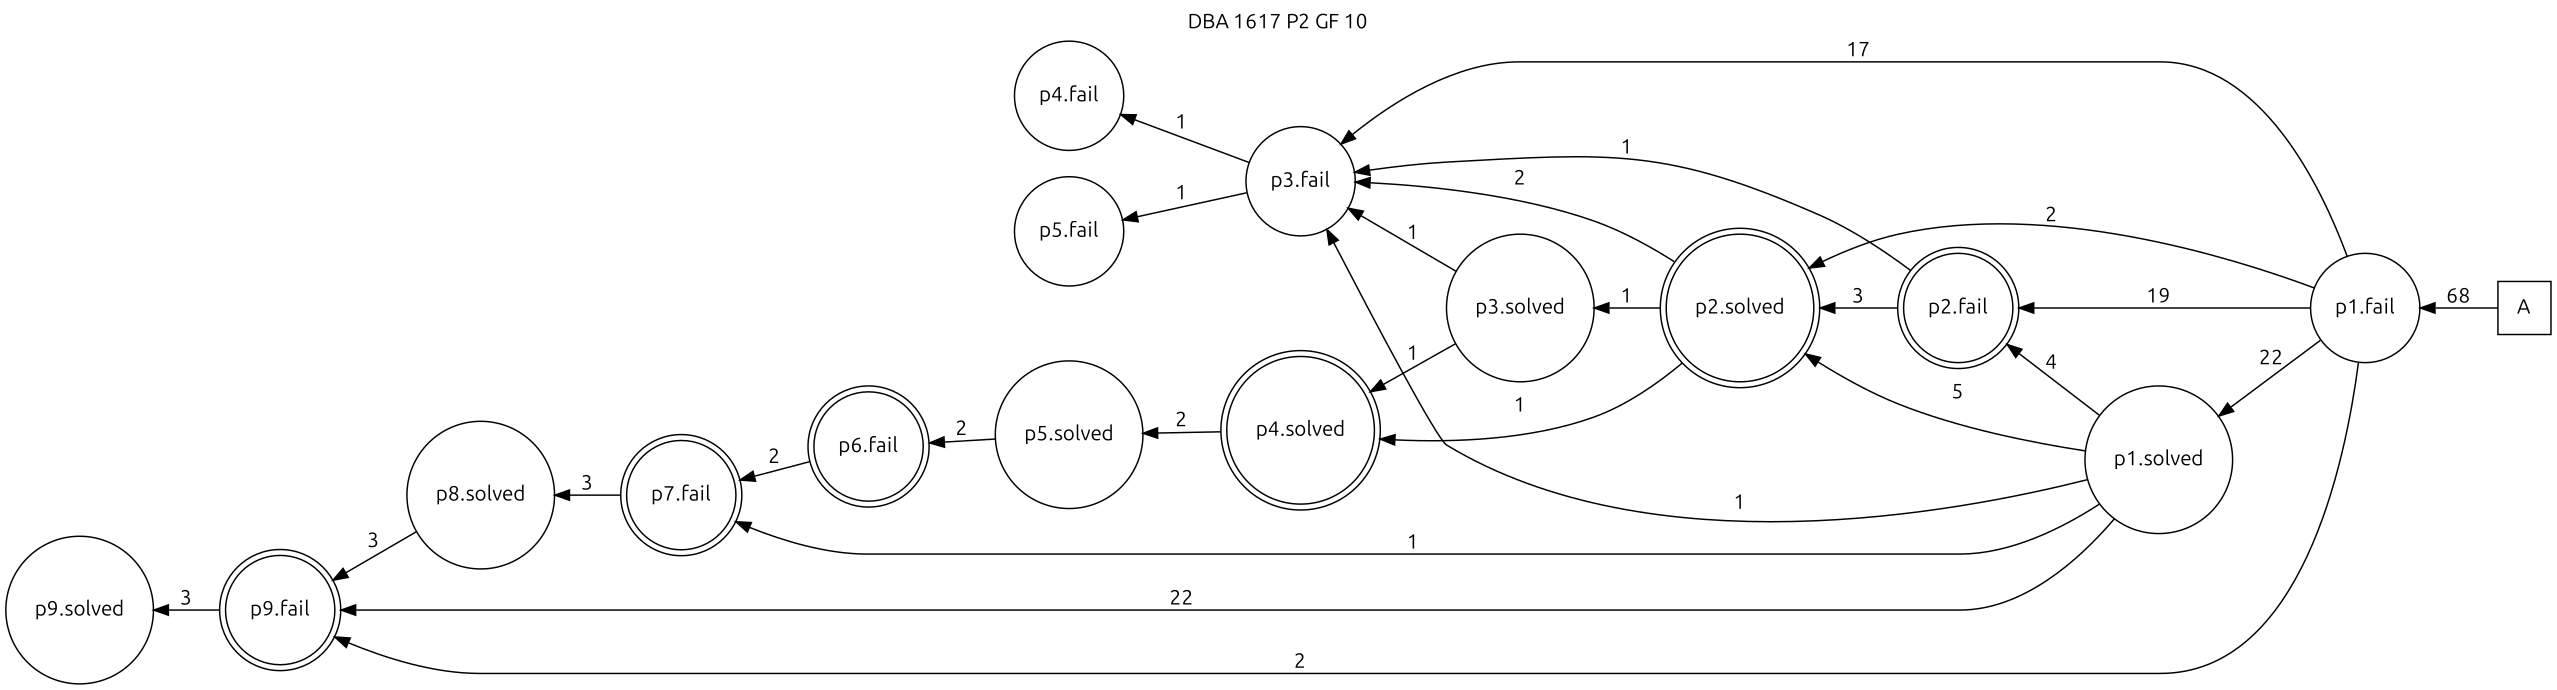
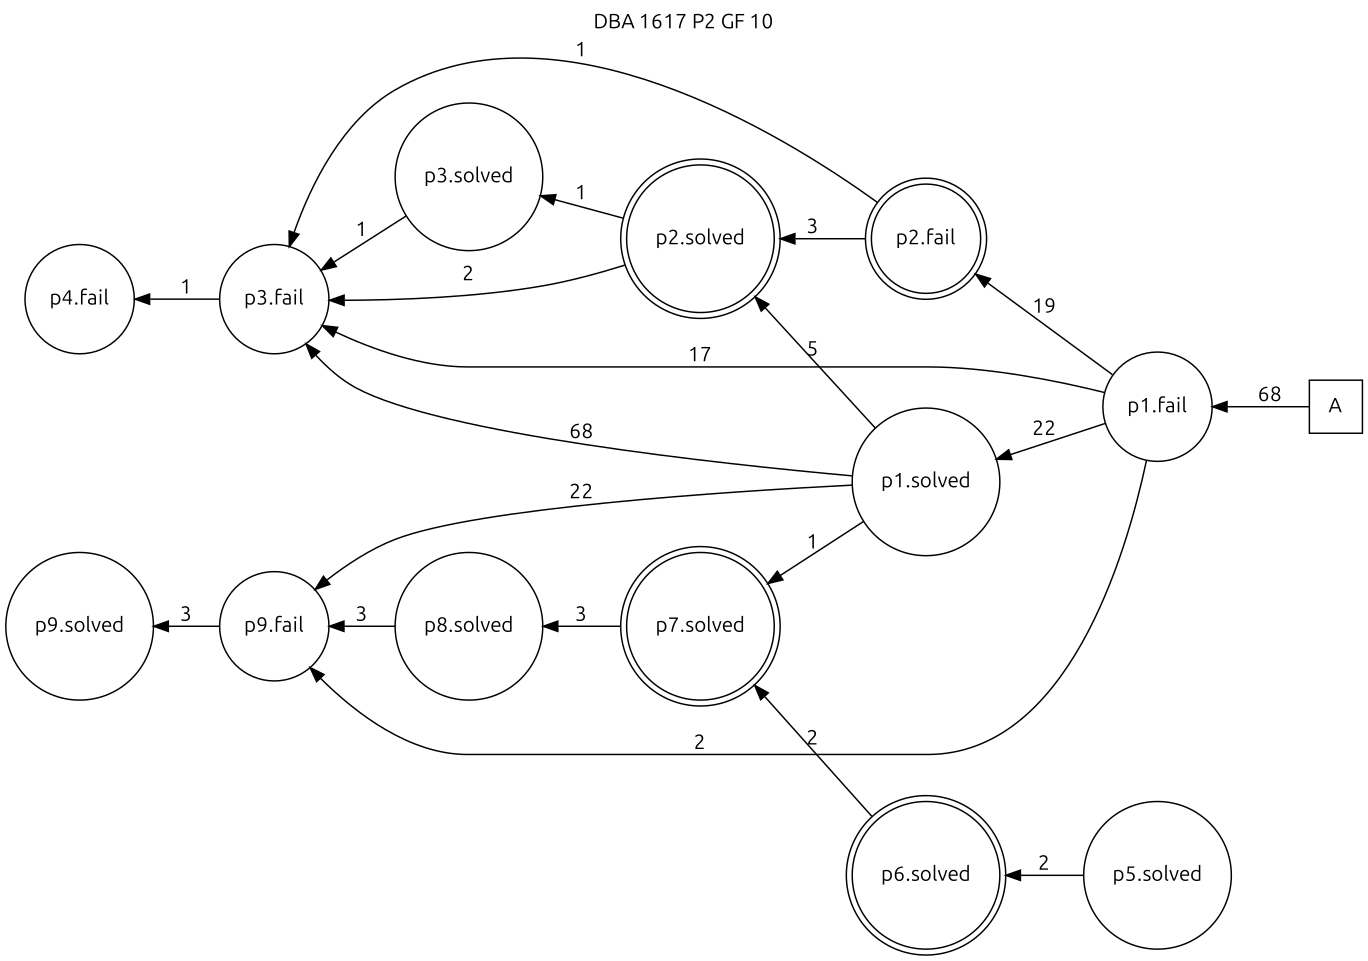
  digraph {
    fontname=Ubuntu
    label=" DBA 1617 P2 GF 10 "
    labelloc=tl
    rankdir=RL
    node [fontname=Ubuntu shape=circle]
    edge [fontname=Ubuntu]
    n1 [label=A shape=square]
    n2 [label="p1.fail"]
    n3 [label="p2.fail" shape=doublecircle]
    n4 [label="p1.solved"]
    n5 [label="p2.solved" shape=doublecircle]
    n6 [label="p3.fail"]
-   n7 [label="p9.fail" shape=doublecircle]
-   n8 [label="p7.fail" shape=doublecircle]
+   n7 [label="p9.fail"]
+   n8 [label="p7.solved" shape=doublecircle]
    n9 [label="p3.solved"]
-   n10 [label="p4.solved" shape=doublecircle]
    n11 [label="p4.fail"]
-   n12 [label="p5.fail"]
    n13 [label="p8.solved"]
    n14 [label="p9.solved"]
    n15 [label="p5.solved"]
-   n16 [label="p6.fail" shape=doublecircle]
+   n16 [label="p6.solved" shape=doublecircle]
    n1 -> n2 [label=68]
    n2 -> n3 [label=19]
    n2 -> n4 [label=22]
-   n2 -> n5 [label=2]
    n2 -> n6 [label=17]
    n2 -> n7 [label=2]
    n3 -> n5 [label=3]
    n3 -> n6 [label=1]
-   n4 -> n3 [label=4]
    n4 -> n5 [label=5]
-   n4 -> n6 [label=1]
+   n4 -> n6 [label=68]
    n4 -> n7 [label=22]
    n4 -> n8 [label=1]
    n5 -> n6 [label=2]
    n5 -> n9 [label=1]
-   n5 -> n10 [label=1]
    n6 -> n11 [label=1]
-   n6 -> n12 [label=1]
    n7 -> n14 [label=3]
    n8 -> n13 [label=3]
    n9 -> n6 [label=1]
-   n9 -> n10 [label=1]
-   n10 -> n15 [label=2]
    n13 -> n7 [label=3]
    n15 -> n16 [label=2]
    n16 -> n8 [label=2]
  }
